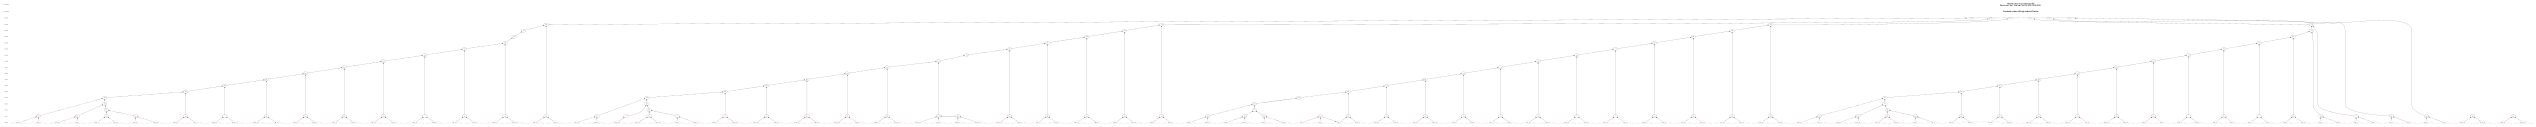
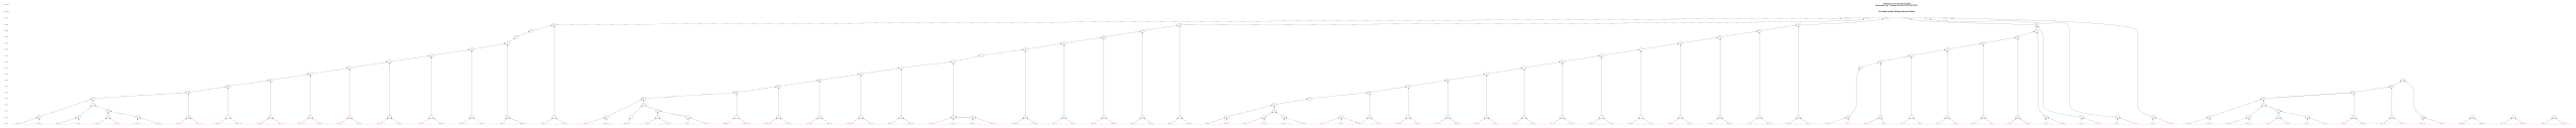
  digraph {
    fontname="IBM Plex Sans"
    node [fontname="IBM Plex Sans" shape=triangle]
    edge [dir=back fontname="IBM Plex Sans" style=solid]
    LevelTitle1 [shape=plaintext]
    LevelTitle2 [shape=plaintext]
    Level17 [shape=plaintext]
    Level16 [shape=plaintext]
    Level15 [shape=plaintext]
    Level14 [shape=plaintext]
    Level13 [shape=plaintext]
    Level12 [shape=plaintext]
    Level11 [shape=plaintext]
    Level10 [shape=plaintext]
    Level9 [shape=plaintext]
    Level8 [shape=plaintext]
    Level7 [shape=plaintext]
    Level6 [shape=plaintext]
    Level5 [shape=plaintext]
    Level4 [shape=plaintext]
    Level3 [shape=plaintext]
    Level2 [shape=plaintext]
    Level1 [shape=plaintext]
    Level0 [shape=plaintext]
    n21 [fontsize=20 label="Network structure visualized by ABC\nBenchmark \"top\". Time was Thu Oct  8 20:19:06 2020. " shape=plaintext]
    n22 [fontsize=18 label="The network contains 126 logic nodes and 0 latches.\n" shape=plaintext]
    n23 [color=coral fillcolor=coral label=pv138_3_ shape=invtriangle]
    n24 [color=coral fillcolor=coral label=pv138_2_ shape=invtriangle]
    n25 [color=coral fillcolor=coral label=pv938_1_ shape=invtriangle]
    n26 [color=coral fillcolor=coral label=pv138_0_ shape=invtriangle]
    n27 [color=coral fillcolor=coral label=pv134_1_ shape=invtriangle]
    n28 [color=coral fillcolor=coral label=pv134_0_ shape=invtriangle]
    n29 [label="169\n" shape=ellipse]
    n30 [label="200\n" shape=ellipse]
    n31 [label="231\n" shape=ellipse]
    n32 [label="262\n" shape=ellipse]
    n33 [label="168\n" shape=ellipse]
    n34 [label="199\n" shape=ellipse]
    n35 [label="230\n" shape=ellipse]
    n36 [label="261\n" shape=ellipse]
    n37 [label="167\n" shape=ellipse]
    n38 [label="198\n" shape=ellipse]
    n39 [label="229\n" shape=ellipse]
    n40 [label="260\n" shape=ellipse]
    n41 [label="166\n" shape=ellipse]
    n42 [label="197\n" shape=ellipse]
    n43 [label="228\n" shape=ellipse]
    n44 [label="259\n" shape=ellipse]
    n45 [label="165\n" shape=ellipse]
    n46 [label="196\n" shape=ellipse]
    n47 [label="227\n" shape=ellipse]
    n48 [label="258\n" shape=ellipse]
    n49 [label="164\n" shape=ellipse]
    n50 [label="195\n" shape=ellipse]
    n51 [label="226\n" shape=ellipse]
    n52 [label="257\n" shape=ellipse]
    n53 [label="163\n" shape=ellipse]
    n54 [label="194\n" shape=ellipse]
    n55 [label="225\n" shape=ellipse]
    n56 [label="256\n" shape=ellipse]
    n57 [label="162\n" shape=ellipse]
    n58 [label="193\n" shape=ellipse]
    n59 [label="224\n" shape=ellipse]
    n60 [label="255\n" shape=ellipse]
    n61 [label="161\n" shape=ellipse]
    n62 [label="192\n" shape=ellipse]
    n63 [label="223\n" shape=ellipse]
-   n64 [label="254\n" shape=ellipse]
    n65 [label="160\n" shape=ellipse]
    n66 [label="191\n" shape=ellipse]
    n67 [label="222\n" shape=ellipse]
    n68 [label="253\n" shape=ellipse]
    n69 [label="159\n" shape=ellipse]
    n70 [label="190\n" shape=ellipse]
    n71 [label="221\n" shape=ellipse]
    n72 [label="252\n" shape=ellipse]
    n73 [label="158\n" shape=ellipse]
    n74 [label="189\n" shape=ellipse]
    n75 [label="220\n" shape=ellipse]
    n76 [label="251\n" shape=ellipse]
    n77 [label="157\n" shape=ellipse]
    n78 [label="188\n" shape=ellipse]
    n79 [label="219\n" shape=ellipse]
    n80 [label="250\n" shape=ellipse]
    n81 [label="139\n" shape=ellipse]
    n82 [label="140\n" shape=ellipse]
    n83 [label="141\n" shape=ellipse]
    n84 [label="142\n" shape=ellipse]
    n85 [label="143\n" shape=ellipse]
    n86 [label="144\n" shape=ellipse]
    n87 [label="145\n" shape=ellipse]
    n88 [label="146\n" shape=ellipse]
    n89 [label="147\n" shape=ellipse]
    n90 [label="148\n" shape=ellipse]
    n91 [label="149\n" shape=ellipse]
    n92 [label="150\n" shape=ellipse]
    n93 [label="151\n" shape=ellipse]
    n94 [label="152\n" shape=ellipse]
    n95 [label="153\n" shape=ellipse]
    n96 [label="154\n" shape=ellipse]
    n97 [label="170\n" shape=ellipse]
    n98 [label="171\n" shape=ellipse]
    n99 [label="172\n" shape=ellipse]
    n100 [label="173\n" shape=ellipse]
    n101 [label="174\n" shape=ellipse]
    n102 [label="175\n" shape=ellipse]
    n103 [label="176\n" shape=ellipse]
    n104 [label="177\n" shape=ellipse]
    n105 [label="178\n" shape=ellipse]
    n106 [label="179\n" shape=ellipse]
    n107 [label="180\n" shape=ellipse]
    n108 [label="181\n" shape=ellipse]
    n109 [label="182\n" shape=ellipse]
    n110 [label="183\n" shape=ellipse]
    n111 [label="184\n" shape=ellipse]
    n112 [label="185\n" shape=ellipse]
    n113 [label="201\n" shape=ellipse]
    n114 [label="202\n" shape=ellipse]
    n115 [label="203\n" shape=ellipse]
    n116 [label="204\n" shape=ellipse]
    n117 [label="205\n" shape=ellipse]
    n118 [label="206\n" shape=ellipse]
    n119 [label="207\n" shape=ellipse]
    n120 [label="208\n" shape=ellipse]
    n121 [label="209\n" shape=ellipse]
    n122 [label="210\n" shape=ellipse]
    n123 [label="211\n" shape=ellipse]
    n124 [label="212\n" shape=ellipse]
    n125 [label="213\n" shape=ellipse]
    n126 [label="214\n" shape=ellipse]
    n127 [label="215\n" shape=ellipse]
    n128 [label="216\n" shape=ellipse]
    n129 [label="232\n" shape=ellipse]
    n130 [label="233\n" shape=ellipse]
    n131 [label="234\n" shape=ellipse]
    n132 [label="235\n" shape=ellipse]
    n133 [label="236\n" shape=ellipse]
    n134 [label="237\n" shape=ellipse]
    n135 [label="238\n" shape=ellipse]
    n136 [label="239\n" shape=ellipse]
    n137 [label="240\n" shape=ellipse]
    n138 [label="241\n" shape=ellipse]
    n139 [label="242\n" shape=ellipse]
    n140 [label="243\n" shape=ellipse]
    n141 [label="244\n" shape=ellipse]
    n142 [label="245\n" shape=ellipse]
    n143 [label="246\n" shape=ellipse]
    n144 [label="247\n" shape=ellipse]
    n145 [label="263\n" shape=ellipse]
    n146 [label="264\n" shape=ellipse]
    n147 [label="156\n" shape=ellipse]
    n148 [label="187\n" shape=ellipse]
    n149 [label="218\n" shape=ellipse]
    n150 [label="249\n" shape=ellipse]
    n151 [label="155\n" shape=ellipse]
    n152 [label="186\n" shape=ellipse]
    n153 [label="217\n" shape=ellipse]
    n154 [label="248\n" shape=ellipse]
    n155 [color=coral fillcolor=coral label=pv28_20_]
    n156 [color=coral fillcolor=coral label=pv56_12_]
    n157 [color=coral fillcolor=coral label=pv56_23_]
    n158 [color=coral fillcolor=coral label=pv88_6_]
    n159 [color=coral fillcolor=coral label=pv88_19_]
    n160 [color=coral fillcolor=coral label=pv120_16_]
    n161 [color=coral fillcolor=coral label=pv120_29_]
    n162 [color=coral fillcolor=coral label=pv28_10_]
    n163 [color=coral fillcolor=coral label=pv56_13_]
    n164 [color=coral fillcolor=coral label=pv56_22_]
    n165 [color=coral fillcolor=coral label=pv88_7_]
    n166 [color=coral fillcolor=coral label=pv88_29_]
    n167 [color=coral fillcolor=coral label=pv120_15_]
    n168 [color=coral fillcolor=coral label=pv56_14_]
    n169 [color=coral fillcolor=coral label=pv56_25_]
    n170 [color=coral fillcolor=coral label=pv88_8_]
    n171 [color=coral fillcolor=coral label=pv88_17_]
    n172 [color=coral fillcolor=coral label=pv88_28_]
    n173 [color=coral fillcolor=coral label=pv120_18_]
    n174 [color=coral fillcolor=coral label=pv56_15_]
    n175 [color=coral fillcolor=coral label=pv56_24_]
    n176 [color=coral fillcolor=coral label=pv88_9_]
    n177 [color=coral fillcolor=coral label=pv88_18_]
    n178 [color=coral fillcolor=coral label=pv88_27_]
    n179 [color=coral fillcolor=coral label=pv120_17_]
    n180 [color=coral fillcolor=coral label=pv88_2_]
    n181 [color=coral fillcolor=coral label=pv88_15_]
    n182 [color=coral fillcolor=coral label=pv88_26_]
    n183 [color=coral fillcolor=coral label=pv120_12_]
    n184 [color=coral fillcolor=coral label=pv88_3_]
    n185 [color=coral fillcolor=coral label=pv88_16_]
    n186 [color=coral fillcolor=coral label=pv88_25_]
    n187 [color=coral fillcolor=coral label=pv120_11_]
    n188 [color=coral fillcolor=coral label=pv56_10_]
    n189 [color=coral fillcolor=coral label=pv56_21_]
    n190 [color=coral fillcolor=coral label=pv88_4_]
    n191 [color=coral fillcolor=coral label=pv88_13_]
    n192 [color=coral fillcolor=coral label=pv88_24_]
    n193 [color=coral fillcolor=coral label=pv120_14_]
    n194 [color=coral fillcolor=coral label=pv126_5_]
    n195 [color=coral fillcolor=coral label=pv56_11_ shape=invtriangle]
    n196 [color=coral fillcolor=coral label=pv56_20_]
    n197 [color=coral fillcolor=coral label=pv88_5_]
    n198 [color=coral fillcolor=coral label=pv88_14_]
    n199 [color=coral fillcolor=coral label=pv88_23_]
    n200 [color=coral fillcolor=coral label=pv120_13_]
    n201 [color=coral fillcolor=coral label=pv28_8_]
    n202 [color=coral fillcolor=coral label=pv56_5_]
    n203 [color=coral fillcolor=coral label=pv88_11_]
    n204 [color=coral fillcolor=coral label=pv88_22_]
    n205 [color=coral fillcolor=coral label=pv120_5_]
    n206 [color=coral fillcolor=coral label=pv132_0_]
    n207 [color=coral fillcolor=coral label=pv28_9_]
    n208 [color=coral fillcolor=coral label=pv56_4_]
    n209 [color=coral fillcolor=coral label=pv88_12_]
    n210 [color=coral fillcolor=coral label=pv88_21_]
    n211 [color=coral fillcolor=coral label=pv120_6_]
    n212 [color=coral fillcolor=coral label=pv28_6_]
    n213 [color=coral fillcolor=coral label=pv56_7_]
    n214 [color=coral fillcolor=coral label=pv120_3_]
    n215 [color=coral fillcolor=coral label=pv120_10_]
    n216 [color=coral fillcolor=coral label=pv28_7_]
    n217 [color=coral fillcolor=coral label=pv56_6_]
    n218 [color=coral fillcolor=coral label=pv88_10_]
    n219 [color=coral fillcolor=coral label=pv120_4_]
    n220 [color=coral fillcolor=coral label=pv28_4_]
    n221 [color=coral fillcolor=coral label=pv56_9_]
    n222 [color=coral fillcolor=coral label=pv120_1_]
    n223 [color=coral fillcolor=coral label=pv28_5_]
    n224 [color=coral fillcolor=coral label=pv56_8_]
    n225 [color=coral fillcolor=coral label=pv120_2_]
    n226 [color=coral fillcolor=coral label=pv28_2_]
    n227 [color=coral fillcolor=coral label=pv28_3_]
    n228 [color=coral fillcolor=coral label=pv120_0_]
    n229 [color=coral fillcolor=coral label=pv28_0_]
    n230 [color=coral fillcolor=coral label=pv28_1_]
    n231 [color=coral fillcolor=coral label=pv132_5_]
    n232 [color=coral fillcolor=coral label=pv56_1_]
    n233 [color=coral fillcolor=coral label=pv120_9_]
    n234 [color=coral fillcolor=coral label=pv120_30_]
    n235 [color=coral fillcolor=coral label=pv132_4_]
    n236 [color=coral fillcolor=coral label=pv56_0_]
    n237 [color=coral fillcolor=coral label=pv88_30_]
    n238 [color=coral fillcolor=coral label=pv132_3_]
    n239 [color=coral fillcolor=coral label=pv28_19_]
    n240 [color=coral fillcolor=coral label=pv56_3_]
    n241 [color=coral fillcolor=coral label=pv88_31_]
    n242 [color=coral fillcolor=coral label=pv120_7_]
    n243 [color=coral fillcolor=coral label=pv132_2_]
    n244 [color=coral fillcolor=coral label=pv56_2_]
    n245 [color=coral fillcolor=coral label=pv120_8_]
    n246 [color=coral fillcolor=coral label=pv120_20_]
    n247 [color=coral fillcolor=coral label=pv132_1_]
    n248 [color=coral fillcolor=coral label=pv28_17_]
    n249 [color=coral fillcolor=coral label=pv120_21_]
    n250 [color=coral fillcolor=coral label=pv126_3_]
    n251 [color=coral fillcolor=coral label=pv28_18_]
    n252 [color=coral fillcolor=coral label=pv28_27_]
    n253 [color=coral fillcolor=coral label=pv120_22_]
    n254 [color=coral fillcolor=coral label=pv126_4_]
    n255 [color=coral fillcolor=coral label=pv28_15_]
    n256 [color=coral fillcolor=coral label=pv28_26_]
    n257 [color=coral fillcolor=coral label=pv88_0_]
    n258 [color=coral fillcolor=coral label=pv120_23_]
    n259 [color=coral fillcolor=coral label=pv126_1_]
    n260 [color=coral fillcolor=coral label=pv28_16_]
    n261 [color=coral fillcolor=coral label=pv28_25_]
    n262 [color=coral fillcolor=coral label=pv88_1_]
    n263 [color=coral fillcolor=coral label=pv120_24_]
    n264 [color=coral fillcolor=coral label=pv120_31_]
    n265 [color=coral fillcolor=coral label=pv126_2_]
    n266 [color=coral fillcolor=coral label=pv28_13_]
    n267 [color=coral fillcolor=coral label=pv28_24_]
    n268 [color=coral fillcolor=coral label=pv56_16_]
    n269 [color=coral fillcolor=coral label=pv56_27_]
    n270 [color=coral fillcolor=coral label=pv120_25_]
    n271 [color=coral fillcolor=coral label=pv28_14_]
    n272 [color=coral fillcolor=coral label=pv28_23_]
    n273 [color=coral fillcolor=coral label=pv56_17_ shape=invtriangle]
    n274 [color=coral fillcolor=coral label=pv56_26_]
    n275 [color=coral fillcolor=coral label=pv120_19_]
    n276 [color=coral fillcolor=coral label=pv120_26_]
    n277 [color=coral fillcolor=coral label=pv126_0_]
    n278 [color=coral fillcolor=coral label=pv28_11_]
    n279 [color=coral fillcolor=coral label=pv28_22_]
    n280 [color=coral fillcolor=coral label=pv56_18_]
    n281 [color=coral fillcolor=coral label=pv120_27_]
    n282 [color=coral fillcolor=coral label=pv28_12_]
    n283 [color=coral fillcolor=coral label=pv28_21_]
    n284 [color=coral fillcolor=coral label=pv56_19_]
    n285 [color=coral fillcolor=coral label=pv120_28_]
    subgraph sub_1 {
      LevelTitle1
      LevelTitle2
      Level17
      Level16
      Level15
      Level14
      Level13
      Level12
      Level11
      Level10
      Level9
      Level8
      Level7
      Level6
      Level5
      Level4
      Level3
      Level2
      Level1
      Level0
    }
    subgraph sub_2 {
      rank=same
      LevelTitle1
      n21
    }
    subgraph sub_3 {
      rank=same
      LevelTitle2
      n22
    }
    subgraph sub_4 {
      rank=same
      Level17
      n23
      n24
      n25
      n26
      n27
      n28
    }
    subgraph sub_5 {
      rank=same
      Level16
      n29
      n30
      n31
      n32
    }
    subgraph sub_6 {
      rank=same
      Level15
      n33
      n34
      n35
      n36
    }
    subgraph sub_7 {
      rank=same
      Level14
      n37
      n38
      n39
      n40
    }
    subgraph sub_8 {
      rank=same
      Level13
      n41
      n42
      n43
      n44
    }
    subgraph sub_9 {
      rank=same
      Level12
      n45
      n46
      n47
      n48
    }
    subgraph sub_10 {
      rank=same
      Level11
      n49
      n50
      n51
      n52
    }
    subgraph sub_11 {
      rank=same
      Level10
      n53
      n54
      n55
      n56
    }
    subgraph sub_12 {
      rank=same
      Level9
      n57
      n58
      n59
      n60
    }
    subgraph sub_13 {
      rank=same
      Level8
      n61
      n62
      n63
-     n64
    }
    subgraph sub_14 {
      rank=same
      Level7
      n65
      n66
      n67
      n68
    }
    subgraph sub_15 {
      rank=same
      Level6
      n69
      n70
      n71
      n72
    }
    subgraph sub_16 {
      rank=same
      Level5
      n73
      n74
      n75
      n76
    }
    subgraph sub_17 {
      rank=same
      Level4
      n77
      n78
      n79
      n80
    }
    subgraph sub_18 {
      rank=same
      Level1
      n81
      n82
      n83
      n84
      n85
      n86
      n87
      n88
      n89
      n90
      n91
      n92
      n93
      n94
      n95
      n96
      n97
      n98
      n99
      n100
      n101
      n102
      n103
      n104
      n105
      n106
      n107
      n108
      n109
      n110
      n111
      n112
      n113
      n114
      n115
      n116
      n117
      n118
      n119
      n120
      n121
      n122
      n123
      n124
      n125
      n126
      n127
      n128
      n129
      n130
      n131
      n132
      n133
      n134
      n135
      n136
      n137
      n138
      n139
      n140
      n141
      n142
      n143
      n144
      n145
      n146
    }
    subgraph sub_19 {
      rank=same
      Level3
      n147
      n148
      n149
      n150
    }
    subgraph sub_20 {
      rank=same
      Level2
      n151
      n152
      n153
      n154
    }
    subgraph sub_21 {
      rank=same
      Level0
      n155
      n156
      n157
      n158
      n159
      n160
      n161
      n162
      n163
      n164
      n165
      n166
      n167
      n168
      n169
      n170
      n171
      n172
      n173
      n174
      n175
      n176
      n177
      n178
      n179
      n180
      n181
      n182
      n183
      n184
      n185
      n186
      n187
      n188
      n189
      n190
      n191
      n192
      n193
      n194
      n195
      n196
      n197
      n198
      n199
      n200
      n201
      n202
      n203
      n204
      n205
      n206
      n207
      n208
      n209
      n210
      n211
      n212
      n213
      n214
      n215
      n216
      n217
      n218
      n219
      n220
      n221
      n222
      n223
      n224
      n225
      n226
      n227
      n228
      n229
      n230
      n231
      n232
      n233
      n234
      n235
      n236
      n237
      n238
      n239
      n240
      n241
      n242
      n243
      n244
      n245
      n246
      n247
      n248
      n249
      n250
      n251
      n252
      n253
      n254
      n255
      n256
      n257
      n258
      n259
      n260
      n261
      n262
      n263
      n264
      n265
      n266
      n267
      n268
      n269
      n270
      n271
      n272
      n273
      n274
      n275
      n276
      n277
      n278
      n279
      n280
      n281
      n282
      n283
      n284
      n285
    }
    LevelTitle1 -> LevelTitle2 [style=invis]
    LevelTitle2 -> Level17 [style=invis]
    Level17 -> Level16 [style=invis]
    Level16 -> Level15 [style=invis]
    Level15 -> Level14 [style=invis]
    Level14 -> Level13 [style=invis]
    Level13 -> Level12 [style=invis]
    Level12 -> Level11 [style=invis]
    Level11 -> Level10 [style=invis]
    Level10 -> Level9 [style=invis]
    Level9 -> Level8 [style=invis]
    Level8 -> Level7 [style=invis]
    Level7 -> Level6 [style=invis]
    Level6 -> Level5 [style=invis]
    Level5 -> Level4 [style=invis]
    Level4 -> Level3 [style=invis]
    Level3 -> Level2 [style=invis]
    Level2 -> Level1 [style=invis]
    Level1 -> Level0 [style=invis]
    n21 -> n22 [style=invis]
    n22 -> n23 [style=invis]
    n22 -> n24 [style=invis]
    n22 -> n25 [style=invis]
    n22 -> n26 [style=invis]
    n22 -> n27 [style=invis]
    n22 -> n28 [style=invis]
    n23 -> n24 [style=invis]
    n23 -> n29
    n24 -> n25 [style=invis]
    n24 -> n30
    n25 -> n26 [style=invis]
    n25 -> n31
    n26 -> n27 [style=invis]
    n26 -> n32
    n27 -> n28 [style=invis]
    n27 -> n145
    n28 -> n146
    n29 -> n33
    n29 -> n96
    n30 -> n34
    n30 -> n112
    n31 -> n35
    n31 -> n128
    n32 -> n36
    n32 -> n144
    n33 -> n37
    n34 -> n38
    n34 -> n111
    n35 -> n39
    n35 -> n127
    n36 -> n40
    n36 -> n143
    n37 -> n41
    n38 -> n42
    n38 -> n110
    n39 -> n43
    n39 -> n126
    n40 -> n44
    n40 -> n142
    n41 -> n45
    n41 -> n93
    n42 -> n46
    n42 -> n109
    n43 -> n47
    n43 -> n125
    n44 -> n48
    n44 -> n141
    n45 -> n49
    n45 -> n92
    n46 -> n50
    n46 -> n108
    n47 -> n51
    n47 -> n124
    n48 -> n52
    n48 -> n140
    n49 -> n53
    n49 -> n91
    n50 -> n54
    n51 -> n55
    n51 -> n123
    n52 -> n56
    n52 -> n139
    n53 -> n57
    n53 -> n90
    n54 -> n58
    n54 -> n106
    n55 -> n59
    n55 -> n122
    n56 -> n60
    n56 -> n138
    n57 -> n61
    n57 -> n89
    n58 -> n62
    n58 -> n105
    n59 -> n63
    n59 -> n121
-   n60 -> n64
    n60 -> n137
    n61 -> n65
    n61 -> n88
    n62 -> n66
    n62 -> n104
    n63 -> n67
    n63 -> n120
-   n64 -> n68
-   n64 -> n136
    n65 -> n69
    n65 -> n87
    n66 -> n70
    n66 -> n103
    n67 -> n71
    n67 -> n119
    n68 -> n72
    n68 -> n135
    n69 -> n73
    n69 -> n86
    n70 -> n74
    n70 -> n102
    n71 -> n75
    n71 -> n118
    n72 -> n76
    n72 -> n134
    n73 -> n77
    n73 -> n85
    n74 -> n78
    n74 -> n101
    n75 -> n79
    n75 -> n117
    n76 -> n80
    n76 -> n133
    n77 -> n84
    n77 -> n147
    n78 -> n100
    n78 -> n148
    n79 -> n149
    n80 -> n132
    n80 -> n150
    n81 -> n238
    n81 -> n250
    n82 -> n186
    n82 -> n270
    n83 -> n235
    n83 -> n254
    n84 -> n243
    n84 -> n265
    n85 -> n194
    n85 -> n231
    n86 -> n241
    n86 -> n264
    n87 -> n234
    n87 -> n237
    n88 -> n206
    n88 -> n277
    n89 -> n247
    n89 -> n259
    n90 -> n178
    n90 -> n281
    n91 -> n161
    n91 -> n166
    n92 -> n182
    n92 -> n276
    n93 -> n199
    n93 -> n258
    n94 -> n172
    n94 -> n285
    n95 -> n192
    n95 -> n263
    n96 -> n204
    n96 -> n253
    n97 -> n159
    n97 -> n275
    n98 -> n176
    n98 -> n233
    n99 -> n246
    n100 -> n173
    n100 -> n177
    n101 -> n210
    n101 -> n249
    n102 -> n167
    n102 -> n181
    n103 -> n193
    n103 -> n198
    n104 -> n160
    n104 -> n185
    n105 -> n171
    n105 -> n179
    n106 -> n107
    n106 -> n187
    n106 -> n203
    n107 -> n191
    n107 -> n200
    n108 -> n215
    n108 -> n218
    n109 -> n165
    n109 -> n242
    n110 -> n183
    n110 -> n209
    n111 -> n170
    n111 -> n245
    n112 -> n158
    n112 -> n211
    n113 -> n184
    n113 -> n214
    n114 -> n189
    n114 -> n283
    n115 -> n190
    n115 -> n219
    n116 -> n180
    n116 -> n225
    n117 -> n197
    n117 -> n205
    n118 -> n252
    n118 -> n269
    n119 -> n256
    n119 -> n274
    n120 -> n228
    n120 -> n257
    n121 -> n222
    n121 -> n262
    n122 -> n157
    n122 -> n272
    n123 -> n169
    n123 -> n261
    n124 -> n164
    n124 -> n279
    n125 -> n239
    n125 -> n284
    n126 -> n175
    n126 -> n267
    n127 -> n155
    n127 -> n196
    n128 -> n251
    n128 -> n280
    n129 -> n174
    n129 -> n255
    n130 -> n202
    n130 -> n223
    n131 -> n260
    n131 -> n268
    n132 -> n168
    n132 -> n271
    n133 -> n248
    n133 -> n273
    n134 -> n195
    n134 -> n278
    n135 -> n162
    n135 -> n188
    n136 -> n156
    n136 -> n282
    n137 -> n163
    n137 -> n266
    n138 -> n213
    n138 -> n216
    n139 -> n207
    n139 -> n221
    n140 -> n212
    n140 -> n217
    n141 -> n227
    n141 -> n240
    n142 -> n201
    n142 -> n224
    n143 -> n208
    n143 -> n220
    n144 -> n226
    n144 -> n244
    n145 -> n230
    n145 -> n232
    n146 -> n229
    n146 -> n236
    n147 -> n83
    n147 -> n151
    n148 -> n99
    n148 -> n152
    n149 -> n115
    n149 -> n153
    n150 -> n131
    n150 -> n154
    n151 -> n81
    n151 -> n82
    n152 -> n97
    n152 -> n98
    n153 -> n113
    n153 -> n114
    n154 -> n129
    n154 -> n130
    n197 -> n116
  }
